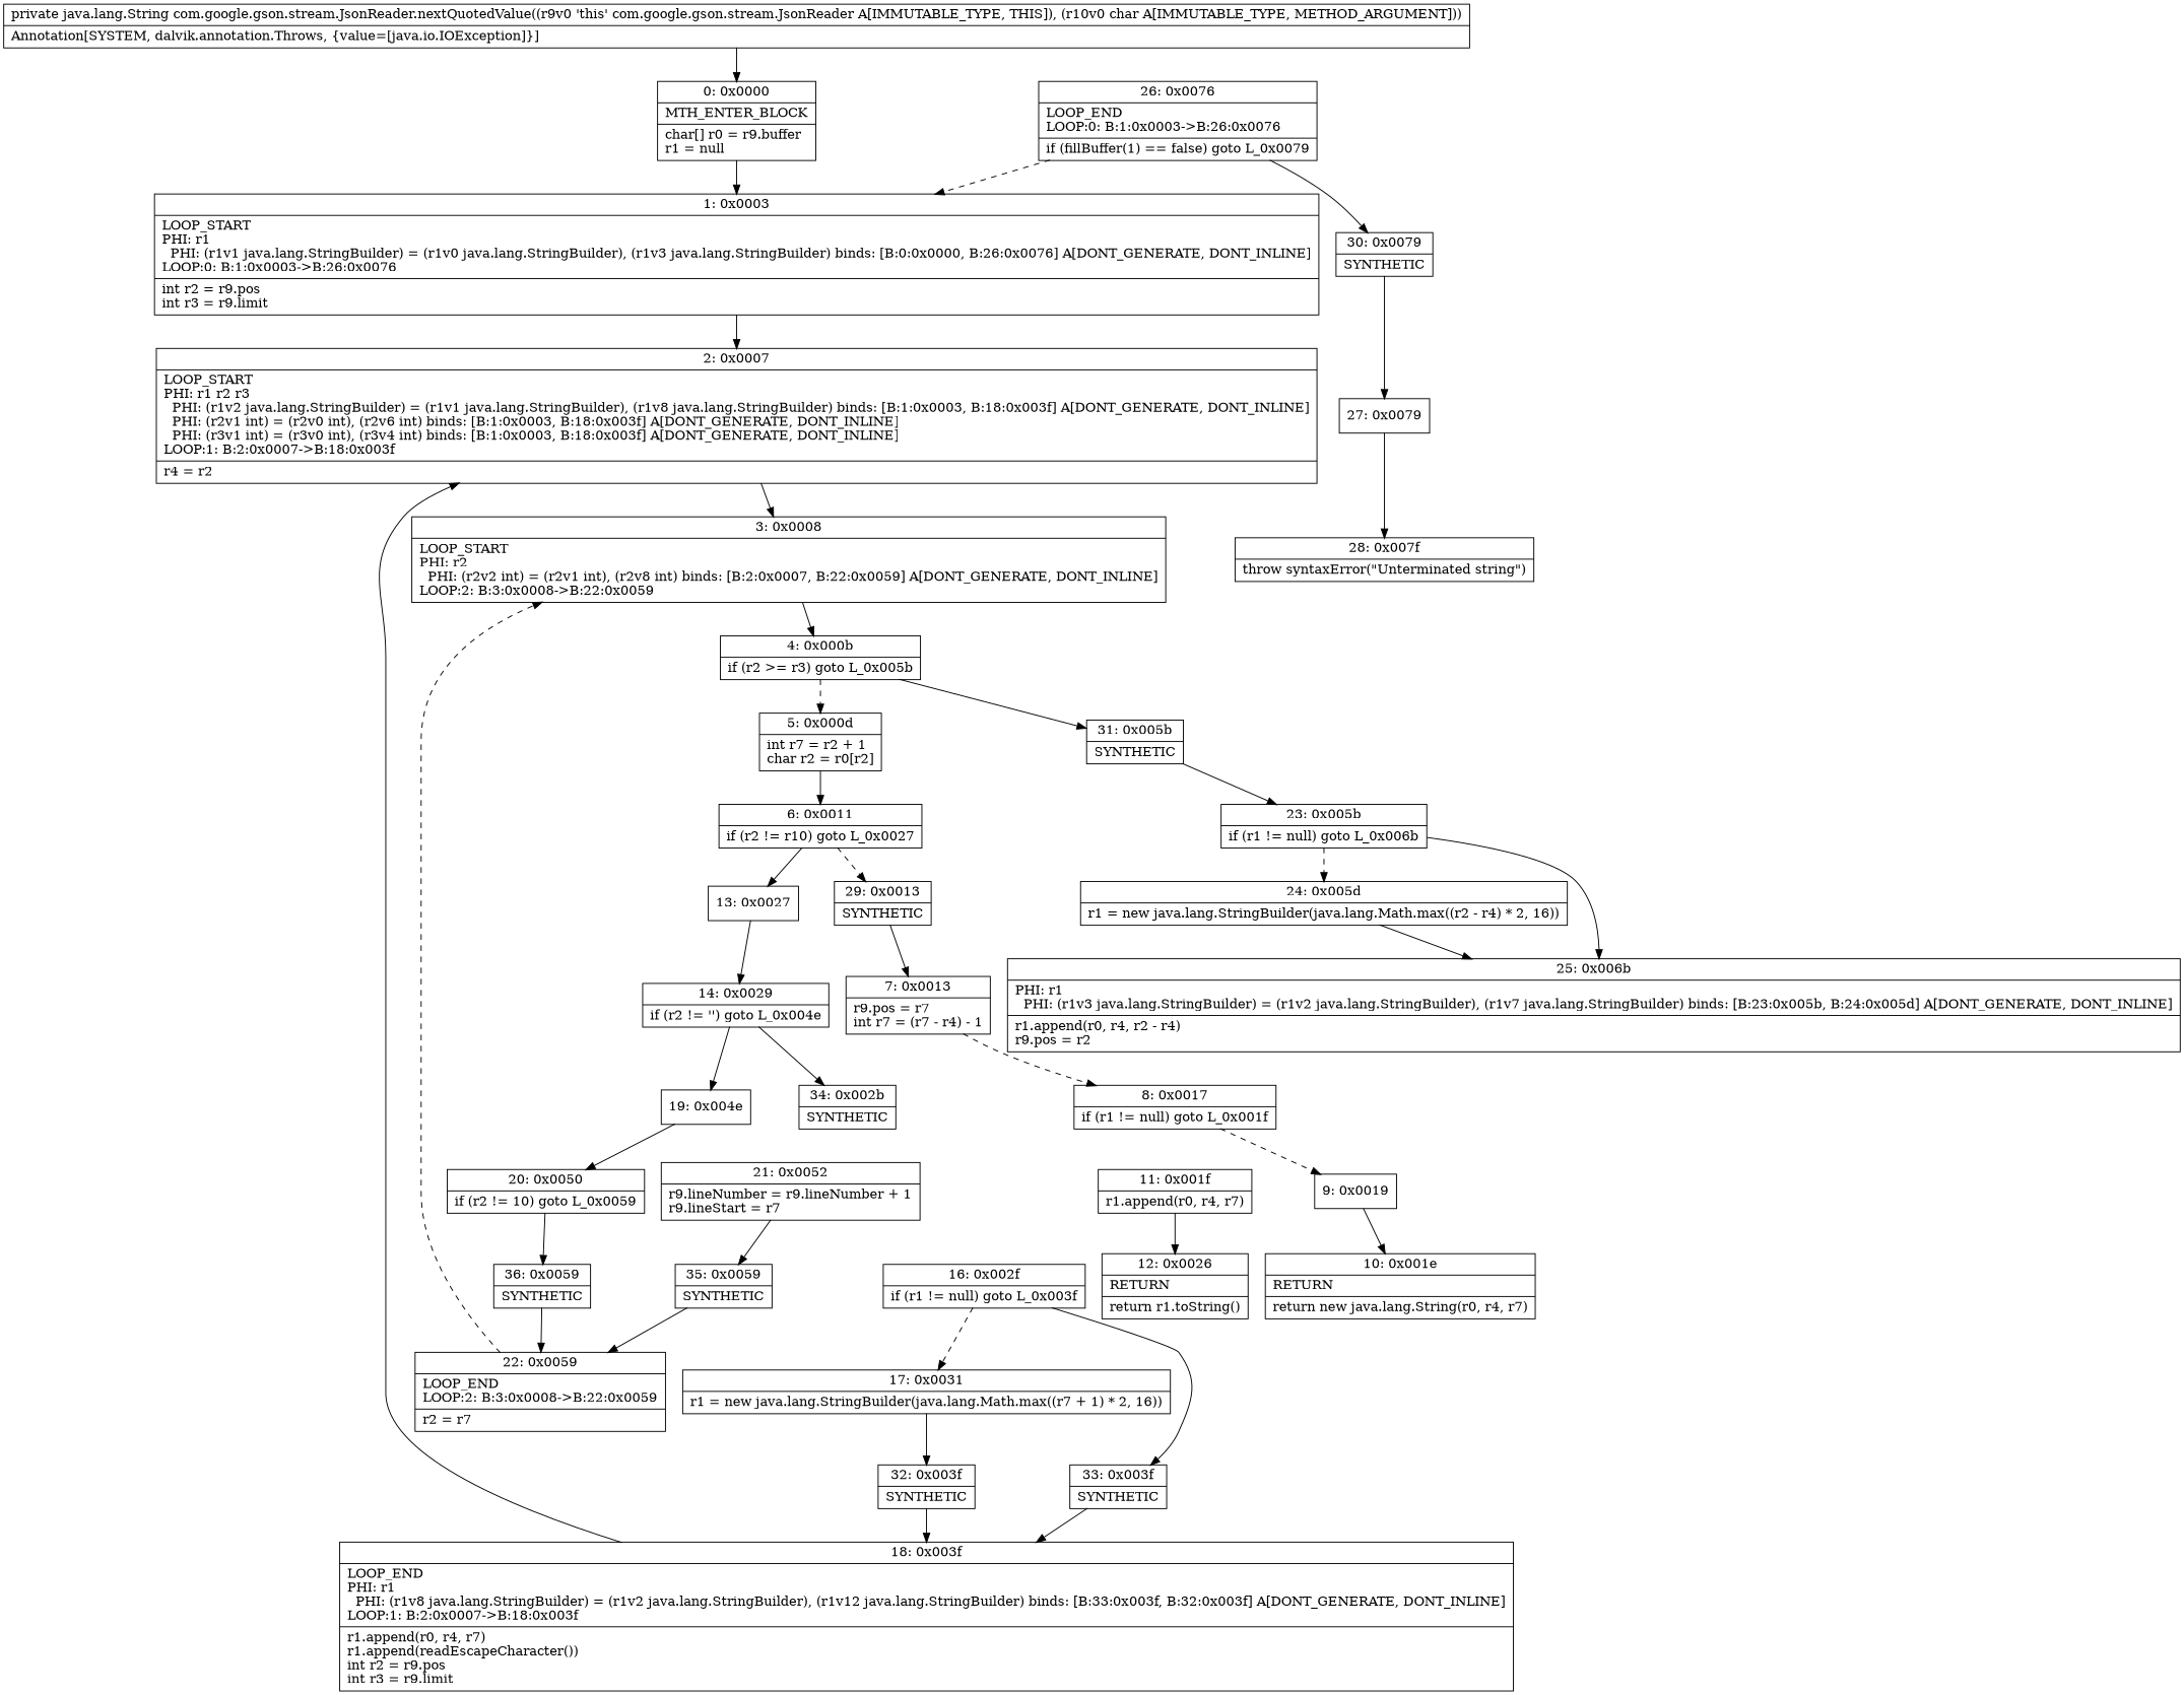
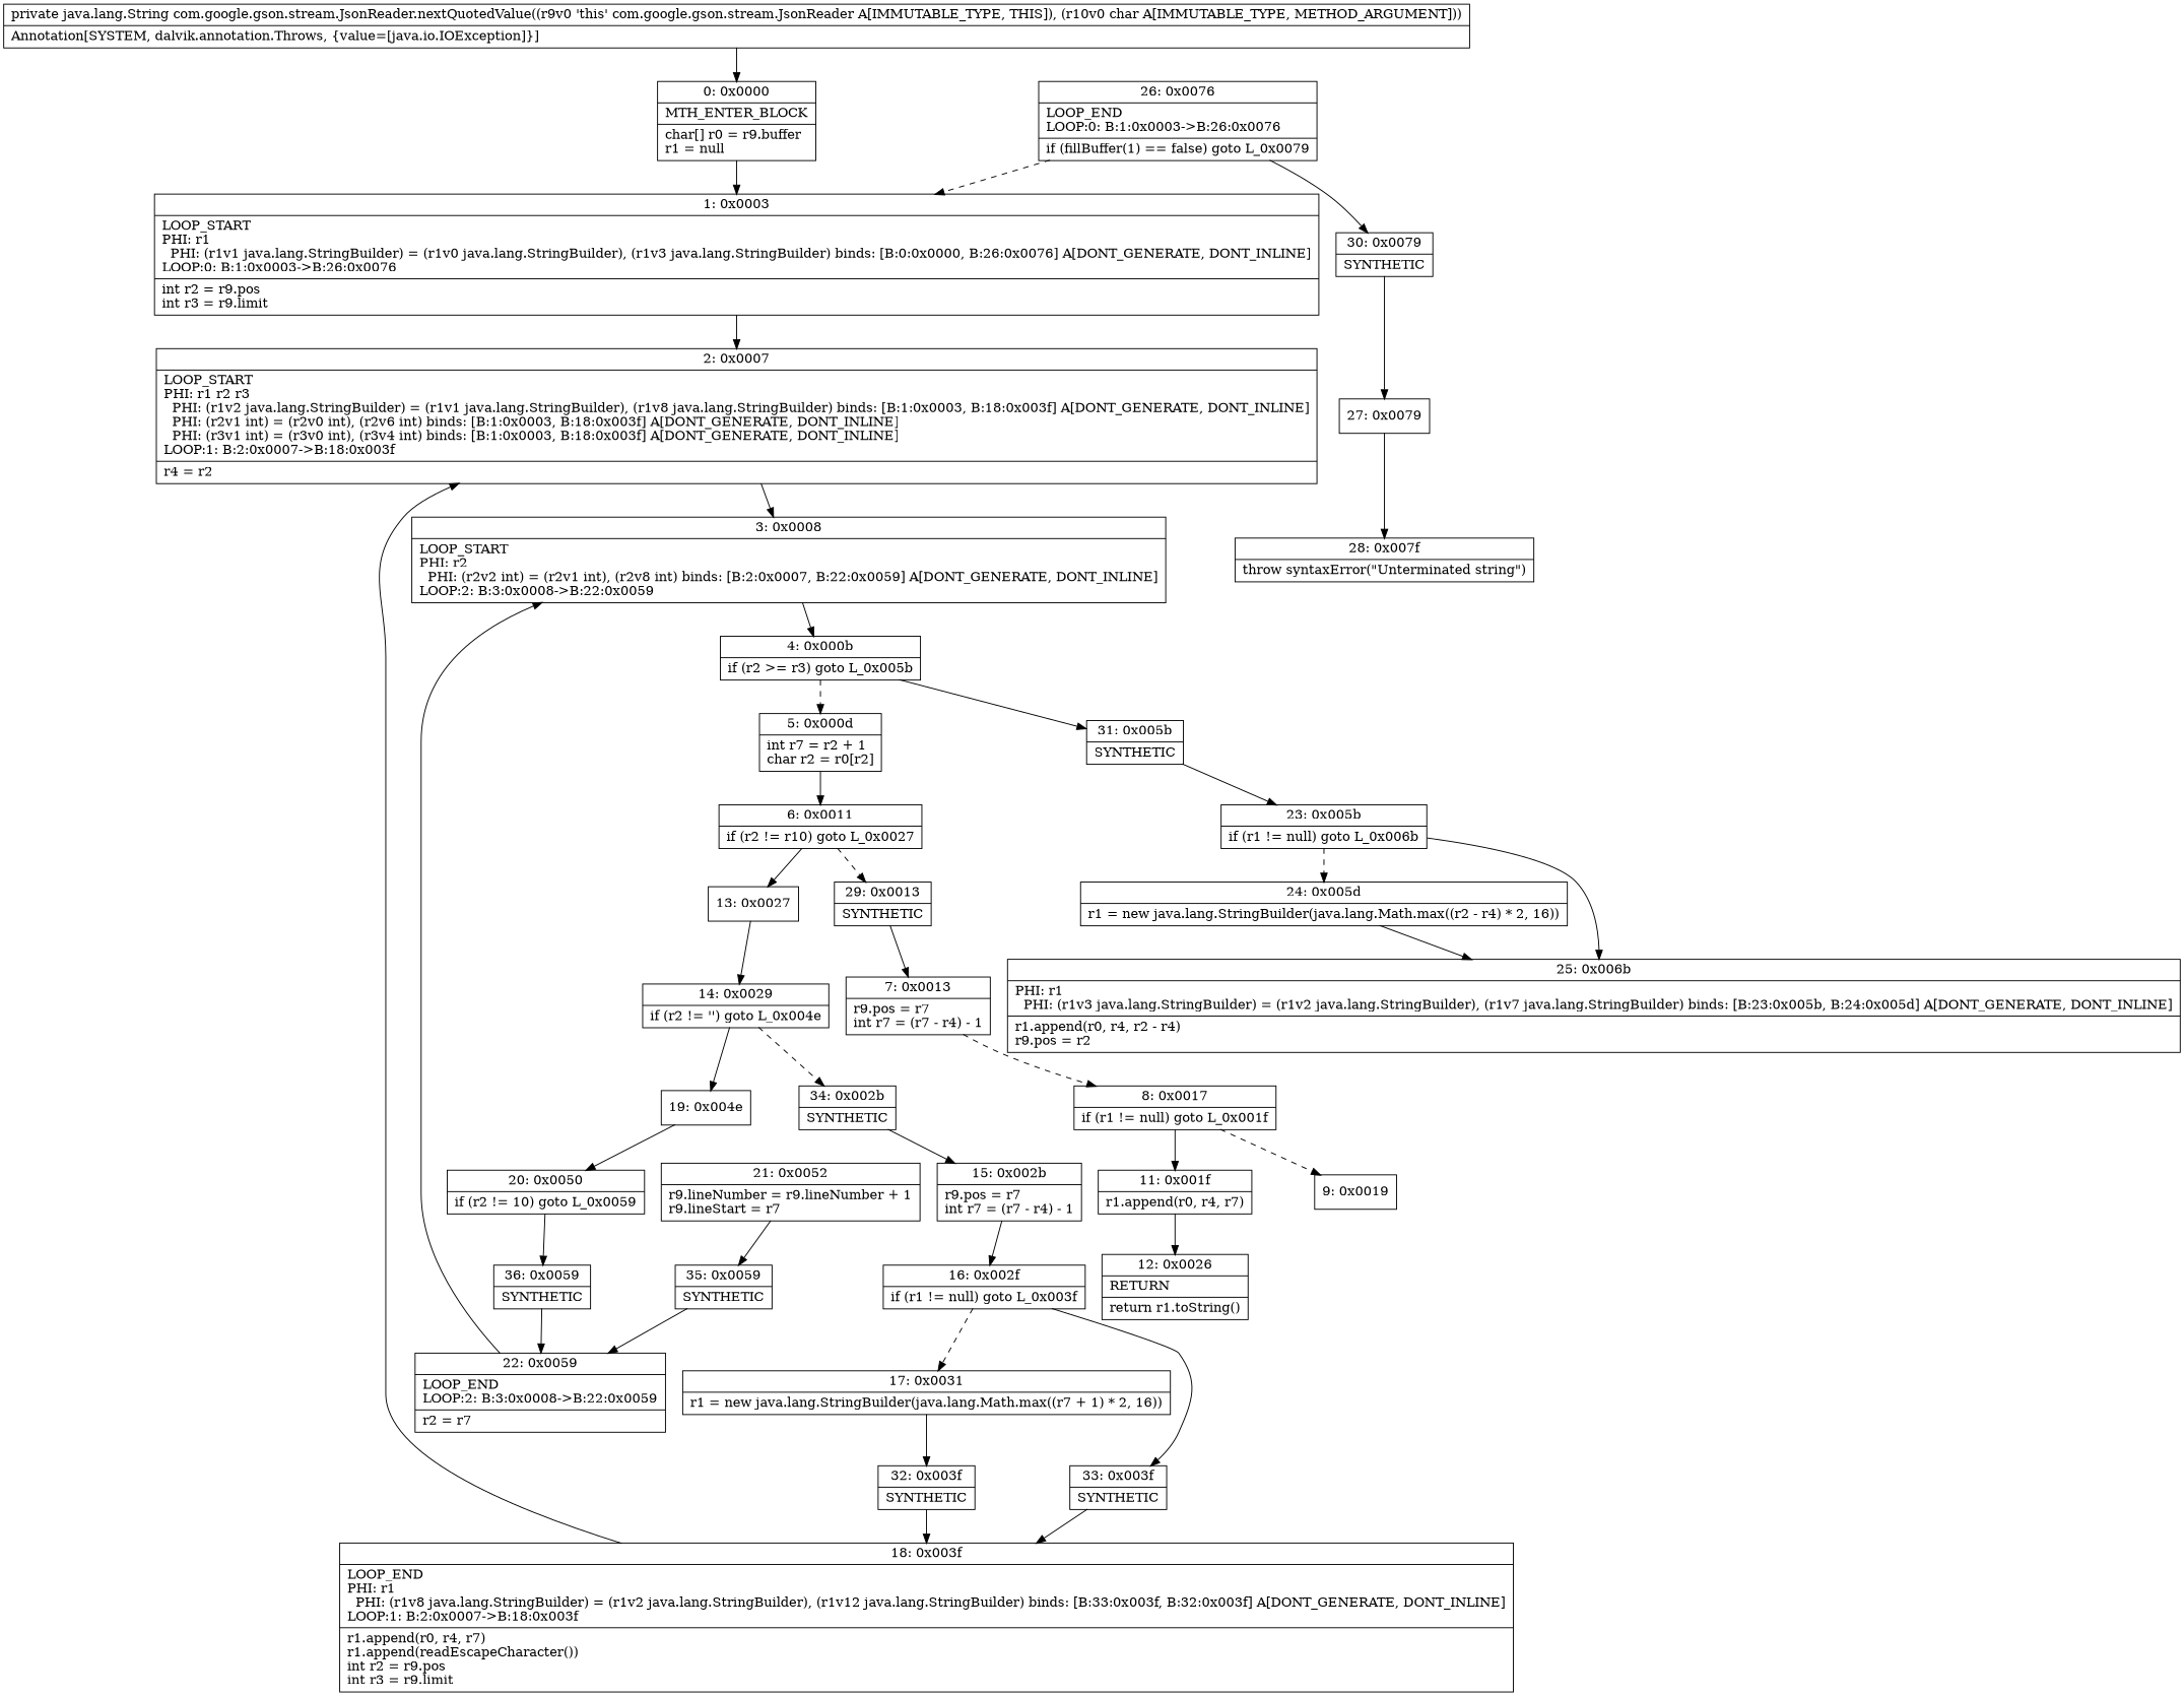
  digraph {
    fontname="DejaVu Serif"
    node [fontname="DejaVu Serif" shape=record]
    edge [fontname="DejaVu Serif"]
    n1 [label="{0\:\ 0x0000|MTH_ENTER_BLOCK\l|char[] r0 = r9.buffer\lr1 = null\l}"]
    n2 [label="{1\:\ 0x0003|LOOP_START\lPHI: r1 \l  PHI: (r1v1 java.lang.StringBuilder) = (r1v0 java.lang.StringBuilder), (r1v3 java.lang.StringBuilder) binds: [B:0:0x0000, B:26:0x0076] A[DONT_GENERATE, DONT_INLINE]\lLOOP:0: B:1:0x0003\-\>B:26:0x0076\l|int r2 = r9.pos\lint r3 = r9.limit\l}"]
    n3 [label="{2\:\ 0x0007|LOOP_START\lPHI: r1 r2 r3 \l  PHI: (r1v2 java.lang.StringBuilder) = (r1v1 java.lang.StringBuilder), (r1v8 java.lang.StringBuilder) binds: [B:1:0x0003, B:18:0x003f] A[DONT_GENERATE, DONT_INLINE]\l  PHI: (r2v1 int) = (r2v0 int), (r2v6 int) binds: [B:1:0x0003, B:18:0x003f] A[DONT_GENERATE, DONT_INLINE]\l  PHI: (r3v1 int) = (r3v0 int), (r3v4 int) binds: [B:1:0x0003, B:18:0x003f] A[DONT_GENERATE, DONT_INLINE]\lLOOP:1: B:2:0x0007\-\>B:18:0x003f\l|r4 = r2\l}"]
    n4 [label="{3\:\ 0x0008|LOOP_START\lPHI: r2 \l  PHI: (r2v2 int) = (r2v1 int), (r2v8 int) binds: [B:2:0x0007, B:22:0x0059] A[DONT_GENERATE, DONT_INLINE]\lLOOP:2: B:3:0x0008\-\>B:22:0x0059\l}"]
    n5 [label="{4\:\ 0x000b|if (r2 \>= r3) goto L_0x005b\l}"]
    n6 [label="{5\:\ 0x000d|int r7 = r2 + 1\lchar r2 = r0[r2]\l}"]
    n7 [label="{31\:\ 0x005b|SYNTHETIC\l}"]
    n8 [label="{6\:\ 0x0011|if (r2 != r10) goto L_0x0027\l}"]
    n9 [label="{23\:\ 0x005b|if (r1 != null) goto L_0x006b\l}"]
    n10 [label="{13\:\ 0x0027}"]
    n11 [label="{29\:\ 0x0013|SYNTHETIC\l}"]
    n12 [label="{14\:\ 0x0029|if (r2 != '') goto L_0x004e\l}"]
    n13 [label="{7\:\ 0x0013|r9.pos = r7\lint r7 = (r7 \- r4) \- 1\l}"]
    n14 [label="{8\:\ 0x0017|if (r1 != null) goto L_0x001f\l}"]
    n15 [label="{9\:\ 0x0019}"]
    n16 [label="{11\:\ 0x001f|r1.append(r0, r4, r7)\l}"]
-   n17 [label="{10\:\ 0x001e|RETURN\l|return new java.lang.String(r0, r4, r7)\l}"]
    n18 [label="{12\:\ 0x0026|RETURN\l|return r1.toString()\l}"]
    n19 [label="{19\:\ 0x004e}"]
    n20 [label="{34\:\ 0x002b|SYNTHETIC\l}"]
    n21 [label="{20\:\ 0x0050|if (r2 != 10) goto L_0x0059\l}"]
+   n22 [label="{15\:\ 0x002b|r9.pos = r7\lint r7 = (r7 \- r4) \- 1\l}"]
    n23 [label="{16\:\ 0x002f|if (r1 != null) goto L_0x003f\l}"]
    n24 [label="{17\:\ 0x0031|r1 = new java.lang.StringBuilder(java.lang.Math.max((r7 + 1) * 2, 16))\l}"]
    n25 [label="{33\:\ 0x003f|SYNTHETIC\l}"]
    n26 [label="{32\:\ 0x003f|SYNTHETIC\l}"]
    n27 [label="{18\:\ 0x003f|LOOP_END\lPHI: r1 \l  PHI: (r1v8 java.lang.StringBuilder) = (r1v2 java.lang.StringBuilder), (r1v12 java.lang.StringBuilder) binds: [B:33:0x003f, B:32:0x003f] A[DONT_GENERATE, DONT_INLINE]\lLOOP:1: B:2:0x0007\-\>B:18:0x003f\l|r1.append(r0, r4, r7)\lr1.append(readEscapeCharacter())\lint r2 = r9.pos\lint r3 = r9.limit\l}"]
    n28 [label="{36\:\ 0x0059|SYNTHETIC\l}"]
    n29 [label="{21\:\ 0x0052|r9.lineNumber = r9.lineNumber + 1\lr9.lineStart = r7\l}"]
    n30 [label="{35\:\ 0x0059|SYNTHETIC\l}"]
    n31 [label="{22\:\ 0x0059|LOOP_END\lLOOP:2: B:3:0x0008\-\>B:22:0x0059\l|r2 = r7\l}"]
    n32 [label="{24\:\ 0x005d|r1 = new java.lang.StringBuilder(java.lang.Math.max((r2 \- r4) * 2, 16))\l}"]
    n33 [label="{25\:\ 0x006b|PHI: r1 \l  PHI: (r1v3 java.lang.StringBuilder) = (r1v2 java.lang.StringBuilder), (r1v7 java.lang.StringBuilder) binds: [B:23:0x005b, B:24:0x005d] A[DONT_GENERATE, DONT_INLINE]\l|r1.append(r0, r4, r2 \- r4)\lr9.pos = r2\l}"]
    n34 [label="{26\:\ 0x0076|LOOP_END\lLOOP:0: B:1:0x0003\-\>B:26:0x0076\l|if (fillBuffer(1) == false) goto L_0x0079\l}"]
    n35 [label="{30\:\ 0x0079|SYNTHETIC\l}"]
    n36 [label="{27\:\ 0x0079}"]
    n37 [label="{28\:\ 0x007f|throw syntaxError(\"Unterminated string\")\l}"]
    n38 [label="{private java.lang.String com.google.gson.stream.JsonReader.nextQuotedValue((r9v0 'this' com.google.gson.stream.JsonReader A[IMMUTABLE_TYPE, THIS]), (r10v0 char A[IMMUTABLE_TYPE, METHOD_ARGUMENT]))  | Annotation[SYSTEM, dalvik.annotation.Throws, \{value=[java.io.IOException]\}]\l}"]
    n1 -> n2
    n2 -> n3
    n3 -> n4
    n4 -> n5
    n5 -> n6 [style=dashed]
    n5 -> n7
    n6 -> n8
    n7 -> n9
    n8 -> n10
    n8 -> n11 [style=dashed]
    n9 -> n32 [style=dashed]
    n9 -> n33
    n10 -> n12
    n11 -> n13
    n12 -> n19
-   n12 -> n20 [style=solid]
+   n12 -> n20 [style=dashed]
    n13 -> n14 [style=dashed]
    n14 -> n15 [style=dashed]
-   n15 -> n17
+   n14 -> n16
    n16 -> n18
    n19 -> n21
+   n20 -> n22
    n21 -> n28
+   n22 -> n23
    n23 -> n24 [style=dashed]
    n23 -> n25
    n24 -> n26
    n25 -> n27
    n26 -> n27
    n27 -> n3
    n28 -> n31
    n29 -> n30
    n30 -> n31
-   n31 -> n4 [style=dashed]
+   n31 -> n4
    n32 -> n33
    n34 -> n2 [style=dashed]
    n34 -> n35
    n35 -> n36
    n36 -> n37
    n38 -> n1
  }
